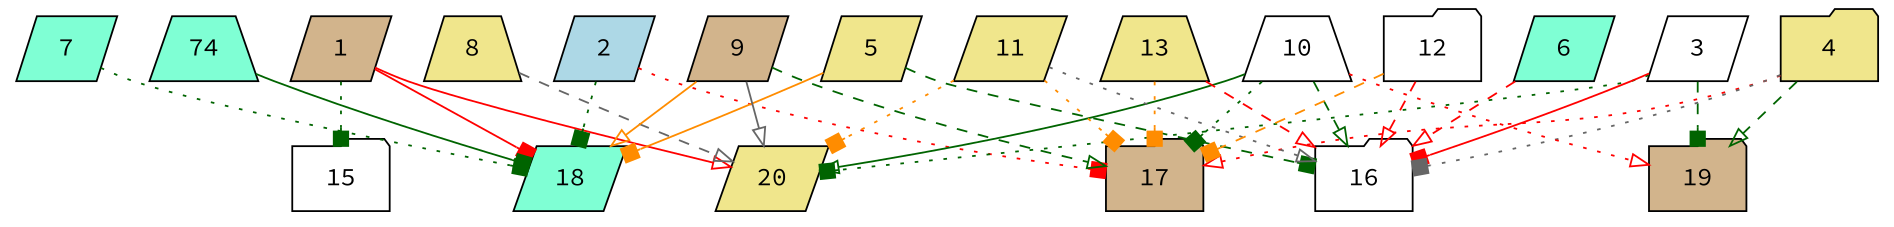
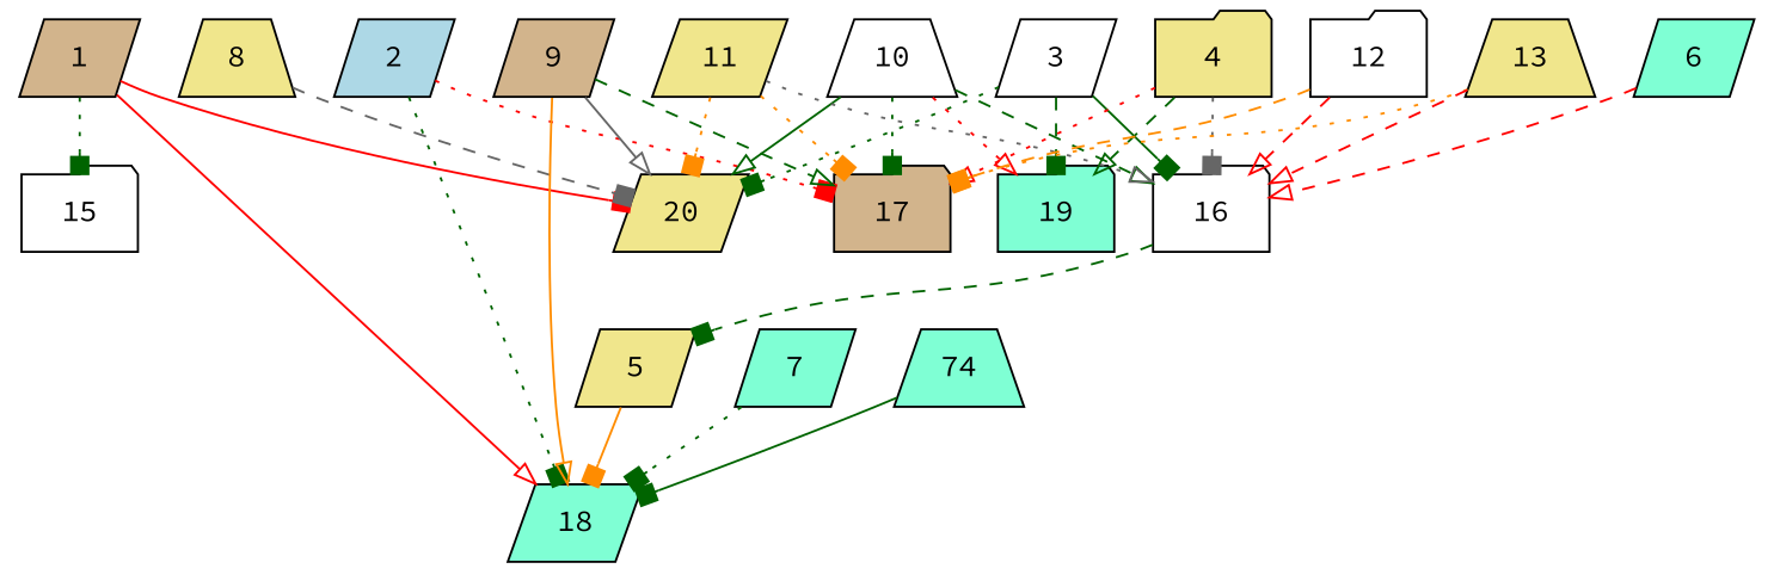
  digraph {
    fontname="Source Code Pro"
    node [alpha=0.19 fillcolor=khaki fontname="Source Code Pro" shape=parallelogram style=filled]
    edge [arrowhead=box color=darkgreen fontname="Source Code Pro" style=dotted]
    1 [alpha=0.16 expect_size=43454464 fillcolor=tan]
    15 [alpha=0.10 expect_size=31184896 fillcolor=white shape=folder]
    18 [alpha=0.09 expect_size=34761728 fillcolor=aquamarine]
    20 [expect_size=25035776]
    2 [alpha=0.03 expect_size=32626688 fillcolor=lightblue]
    17 [expect_size=13559808 fillcolor=tan shape=folder]
    3 [alpha=0.12 expect_size=16111616 fillcolor=white]
    16 [alpha=0.20 expect_size=50925568 fillcolor=white shape=folder]
-   19 [alpha=0.12 expect_size=39003136 fillcolor=tan shape=folder]
+   19 [alpha=0.12 expect_size=39003136 fillcolor=aquamarine shape=folder]
    4 [alpha=0.05 expect_size=20119552 shape=folder]
    5 [alpha=0.08 expect_size=38546432]
    6 [alpha=0.04 expect_size=33311744 fillcolor=aquamarine]
    7 [alpha=0.09 expect_size=48779264 fillcolor=aquamarine]
    8 [alpha=0.02 expect_size=43241472 shape=trapezium]
    9 [alpha=0.14 expect_size=30813184 fillcolor=tan]
    10 [alpha=0.14 expect_size=25408512 fillcolor=white shape=trapezium]
    11 [expect_size=40559616]
    12 [alpha=0.15 expect_size=32191488 fillcolor=white shape=folder]
    13 [alpha=0.17 expect_size=39243776 shape=trapezium]
    n20 [alpha=0.11 expect_size=20172800 fillcolor=aquamarine label=74 shape=trapezium]
    1 -> 15
-   1 -> 18 [color=red style=solid]
-   1 -> 20 [arrowhead=onormal color=red style=solid]
+   1 -> 18 [arrowhead=onormal color=red style=solid]
+   1 -> 20 [color=red style=solid]
    2 -> 18
    2 -> 17 [color=red]
    3 -> 20
-   3 -> 16 [color=red style=solid]
+   3 -> 16 [style=solid]
    3 -> 19 [style=dashed]
    4 -> 17 [arrowhead=onormal color=red]
    4 -> 16 [color=gray40]
    4 -> 19 [arrowhead=onormal style=dashed]
    5 -> 18 [color=darkorange style=solid]
-   5 -> 16 [style=dashed]
+   16 -> 5 [style=dashed]
    6 -> 16 [arrowhead=onormal color=red style=dashed]
    7 -> 18
-   8 -> 20 [arrowhead=onormal color=gray40 style=dashed]
+   8 -> 20 [color=gray40 style=dashed]
    9 -> 18 [arrowhead=onormal color=darkorange style=solid]
    9 -> 20 [arrowhead=onormal color=gray40 style=solid]
    9 -> 17 [arrowhead=onormal style=dashed]
    10 -> 20 [arrowhead=onormal style=solid]
    10 -> 17
    10 -> 16 [arrowhead=onormal style=dashed]
    10 -> 19 [arrowhead=onormal color=red]
    11 -> 20 [color=darkorange]
    11 -> 17 [color=darkorange]
    11 -> 16 [arrowhead=onormal color=gray40]
    12 -> 17 [color=darkorange style=dashed]
    12 -> 16 [arrowhead=onormal color=red style=dashed]
    13 -> 17 [color=darkorange]
    13 -> 16 [arrowhead=onormal color=red style=dashed]
    n20 -> 18 [style=solid]
  }
